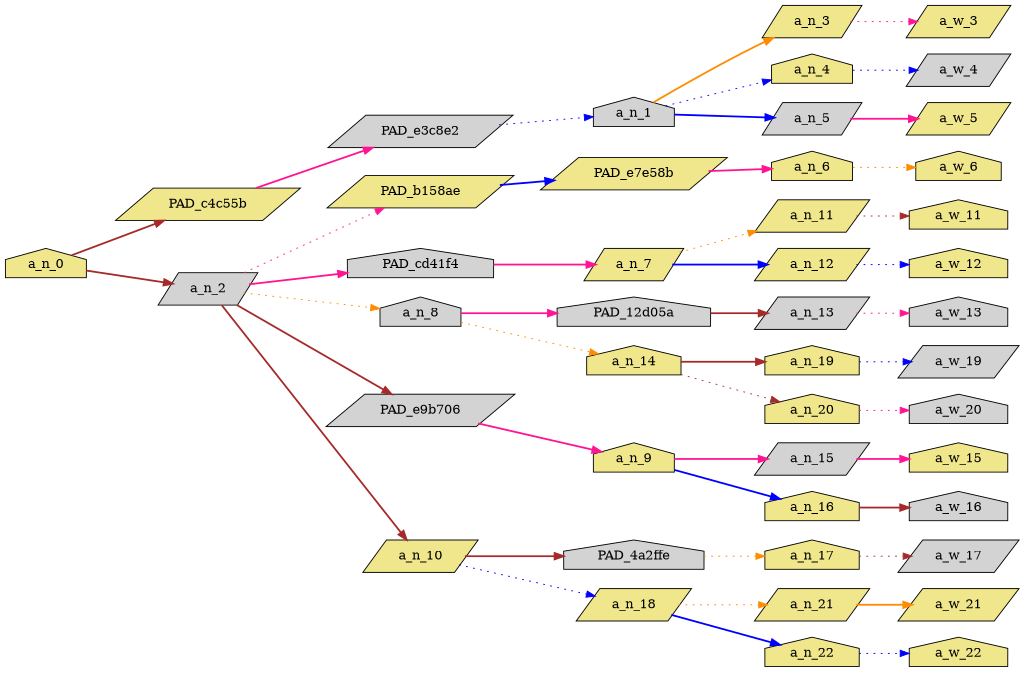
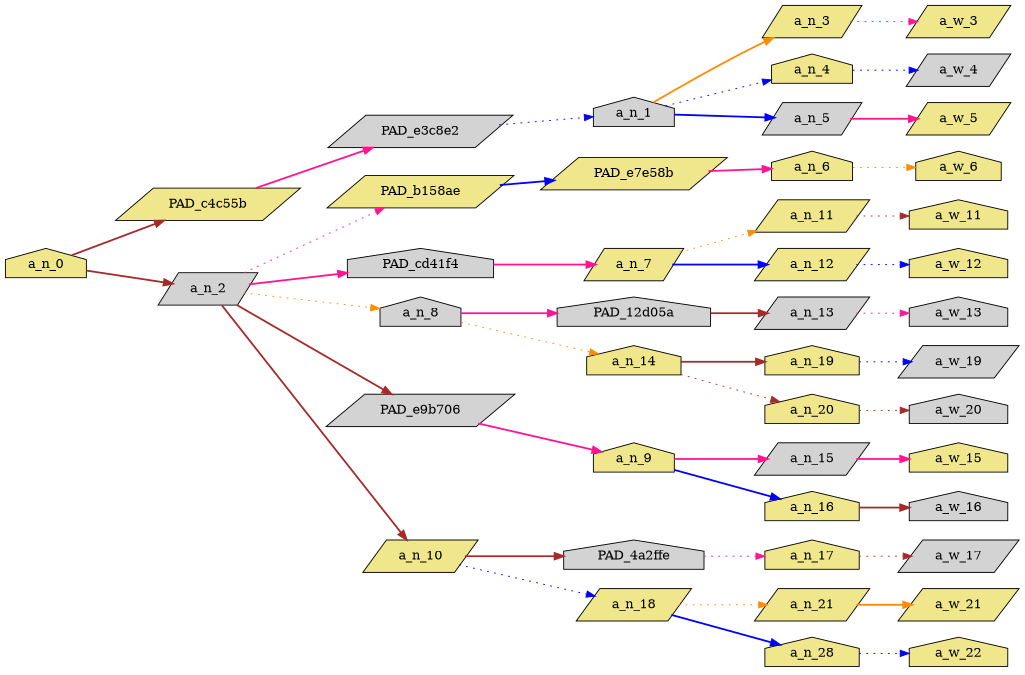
  strict digraph {
    rankdir=LR
    node [div_dir=1 fillcolor=khaki index=0 level=1 shape=house style=filled text_span="[3]" value=0.47354079]
    edge [color=brown style=bold]
    a_n_0 [level=5 text_span="[0, 1, 2, 3, 4, 5, 6, 7, 8, 9, 10, 11, 12, 13]" value=1.00000002]
    PAD_c4c55b [level=4 shape=parallelogram text_span="[0, 1, 2]"]
    a_n_2 [fillcolor=lightgrey index=1 level=4 shape=parallelogram text_span="[3, 4, 5, 6, 7, 8, 9, 10, 11, 12, 13]" value=0.52497551]
    PAD_e3c8e2 [fillcolor=lightgrey level=3 shape=parallelogram text_span="[0, 1, 2]"]
    PAD_b158ae [index=1 level=3 shape=parallelogram value=0.06960949]
    PAD_cd41f4 [div_dir=-1 fillcolor=lightgrey index=2 level=3 text_span="[4, 5]" value=0.10941024]
    a_n_8 [fillcolor=lightgrey index=3 level=3 text_span="[6, 7, 8]" value=0.12303397]
    PAD_e9b706 [div_dir=-1 fillcolor=lightgrey index=4 level=3 shape=parallelogram text_span="[9, 10]" value=0.07624209]
    a_n_10 [index=5 level=3 shape=parallelogram text_span="[11, 12, 13]" value=0.14628175]
    a_n_1 [fillcolor=lightgrey level=2 text_span="[0, 1, 2]"]
    PAD_e7e58b [index=1 level=2 shape=parallelogram value=0.06960949]
    a_n_7 [div_dir=-1 index=2 level=2 shape=parallelogram text_span="[4, 5]" value=0.10941024]
    PAD_12d05a [fillcolor=lightgrey index=3 level=2 text_span="[6]" value=0.03483661]
    a_n_14 [index=4 level=2 text_span="[7, 8]" value=0.08788629]
    a_n_9 [div_dir=-1 index=5 level=2 text_span="[9, 10]" value=0.07624209]
    PAD_4a2ffe [fillcolor=lightgrey index=6 level=2 text_span="[11]" value=0.03694834]
    a_n_18 [index=7 level=2 shape=parallelogram text_span="[12, 13]" value=0.10884539]
    a_n_3 [shape=parallelogram text_span="[0]" value=0.05600564]
    a_n_4 [index=1 text_span="[1]" value=0.10956387]
    a_n_5 [fillcolor=lightgrey index=2 shape=parallelogram text_span="[2]" value=0.30576341]
    a_w_3 [div_dir=0 level=0 shape=parallelogram text_span="[0]" value=the]
    a_w_4 [div_dir=0 fillcolor=lightgrey index=1 level=0 shape=parallelogram text_span="[1]" value=worthless]
    a_w_5 [div_dir=0 index=2 level=0 shape=parallelogram text_span="[2]" value=nigger]
    a_n_6 [index=3 value=0.06960949]
    a_n_11 [index=4 shape=parallelogram text_span="[4]" value=0.05137414]
    a_n_12 [div_dir=-1 index=5 shape=parallelogram text_span="[5]" value=0.05787582]
    a_n_13 [fillcolor=lightgrey index=6 shape=parallelogram text_span="[6]" value=0.03483661]
    a_n_19 [div_dir=-1 index=7 text_span="[7]" value=0.03670152]
    a_n_20 [index=8 text_span="[8]" value=0.05082277]
    a_n_15 [fillcolor=lightgrey index=9 shape=parallelogram text_span="[9]" value=0.03688043]
    a_n_16 [div_dir=-1 index=10 text_span="[10]" value=0.03933226]
    a_n_17 [index=11 text_span="[11]" value=0.03694834]
    a_n_21 [index=12 shape=parallelogram text_span="[12]" value=0.04416264]
-   a_n_22 [index=13 text_span="[13]" value=0.06419298]
+   a_n_22 [index=13 text_span="[13]" value=0.06419298 label=a_n_28]
    a_w_6 [div_dir=0 index=3 level=0 value=shot]
    a_w_11 [div_dir=0 index=4 level=0 text_span="[4]" value=the1]
    a_w_12 [div_dir=0 index=5 level=0 text_span="[5]" value=trooper]
    a_w_13 [div_dir=0 fillcolor=lightgrey index=6 level=0 text_span="[6]" value=in]
    a_w_19 [div_dir=0 fillcolor=lightgrey index=7 level=0 shape=parallelogram text_span="[7]" value=the2]
    a_w_20 [div_dir=0 fillcolor=lightgrey index=8 level=0 text_span="[8]" value=back]
    a_w_15 [div_dir=0 index=9 level=0 text_span="[9]" value=several]
    a_w_16 [div_dir=0 fillcolor=lightgrey index=10 level=0 text_span="[10]" value=times]
    a_w_17 [div_dir=0 fillcolor=lightgrey index=11 level=0 shape=parallelogram text_span="[11]" value=with]
    a_w_21 [div_dir=0 index=12 level=0 shape=parallelogram text_span="[12]" value=a]
    a_w_22 [div_dir=0 index=13 level=0 text_span="[13]" value=rifle]
    a_n_0 -> PAD_c4c55b
    a_n_0 -> a_n_2
    PAD_c4c55b -> PAD_e3c8e2 [color=deeppink]
    a_n_2 -> PAD_b158ae [color=deeppink style=dotted]
    a_n_2 -> PAD_cd41f4 [color=deeppink]
    a_n_2 -> a_n_8 [color=darkorange style=dotted]
    a_n_2 -> PAD_e9b706
    a_n_2 -> a_n_10
    PAD_e3c8e2 -> a_n_1 [color=blue style=dotted]
    PAD_b158ae -> PAD_e7e58b [color=blue]
    PAD_cd41f4 -> a_n_7 [color=deeppink]
    a_n_8 -> PAD_12d05a [color=deeppink]
    a_n_8 -> a_n_14 [color=darkorange style=dotted]
    PAD_e9b706 -> a_n_9 [color=deeppink]
    a_n_10 -> PAD_4a2ffe
    a_n_10 -> a_n_18 [color=blue style=dotted]
    a_n_1 -> a_n_3 [color=darkorange]
    a_n_1 -> a_n_4 [color=blue style=dotted]
    a_n_1 -> a_n_5 [color=blue]
    PAD_e7e58b -> a_n_6 [color=deeppink]
    a_n_7 -> a_n_11 [color=darkorange style=dotted]
    a_n_7 -> a_n_12 [color=blue]
    PAD_12d05a -> a_n_13
    a_n_14 -> a_n_19
    a_n_14 -> a_n_20 [style=dotted]
    a_n_9 -> a_n_15 [color=deeppink]
    a_n_9 -> a_n_16 [color=blue]
-   PAD_4a2ffe -> a_n_17 [color=darkorange style=dotted]
+   PAD_4a2ffe -> a_n_17 [color=deeppink style=dotted]
    a_n_18 -> a_n_21 [color=darkorange style=dotted]
    a_n_18 -> a_n_22 [color=blue]
    a_n_3 -> a_w_3 [color=deeppink style=dotted]
    a_n_4 -> a_w_4 [color=blue style=dotted]
    a_n_5 -> a_w_5 [color=deeppink]
    a_n_6 -> a_w_6 [color=darkorange style=dotted]
    a_n_11 -> a_w_11 [style=dotted]
    a_n_12 -> a_w_12 [color=blue style=dotted]
    a_n_13 -> a_w_13 [color=deeppink style=dotted]
    a_n_19 -> a_w_19 [color=blue style=dotted]
-   a_n_20 -> a_w_20 [color=deeppink style=dotted]
+   a_n_20 -> a_w_20 [style=dotted]
    a_n_15 -> a_w_15 [color=deeppink]
    a_n_16 -> a_w_16
    a_n_17 -> a_w_17 [style=dotted]
    a_n_21 -> a_w_21 [color=darkorange]
    a_n_22 -> a_w_22 [color=blue style=dotted]
  }
